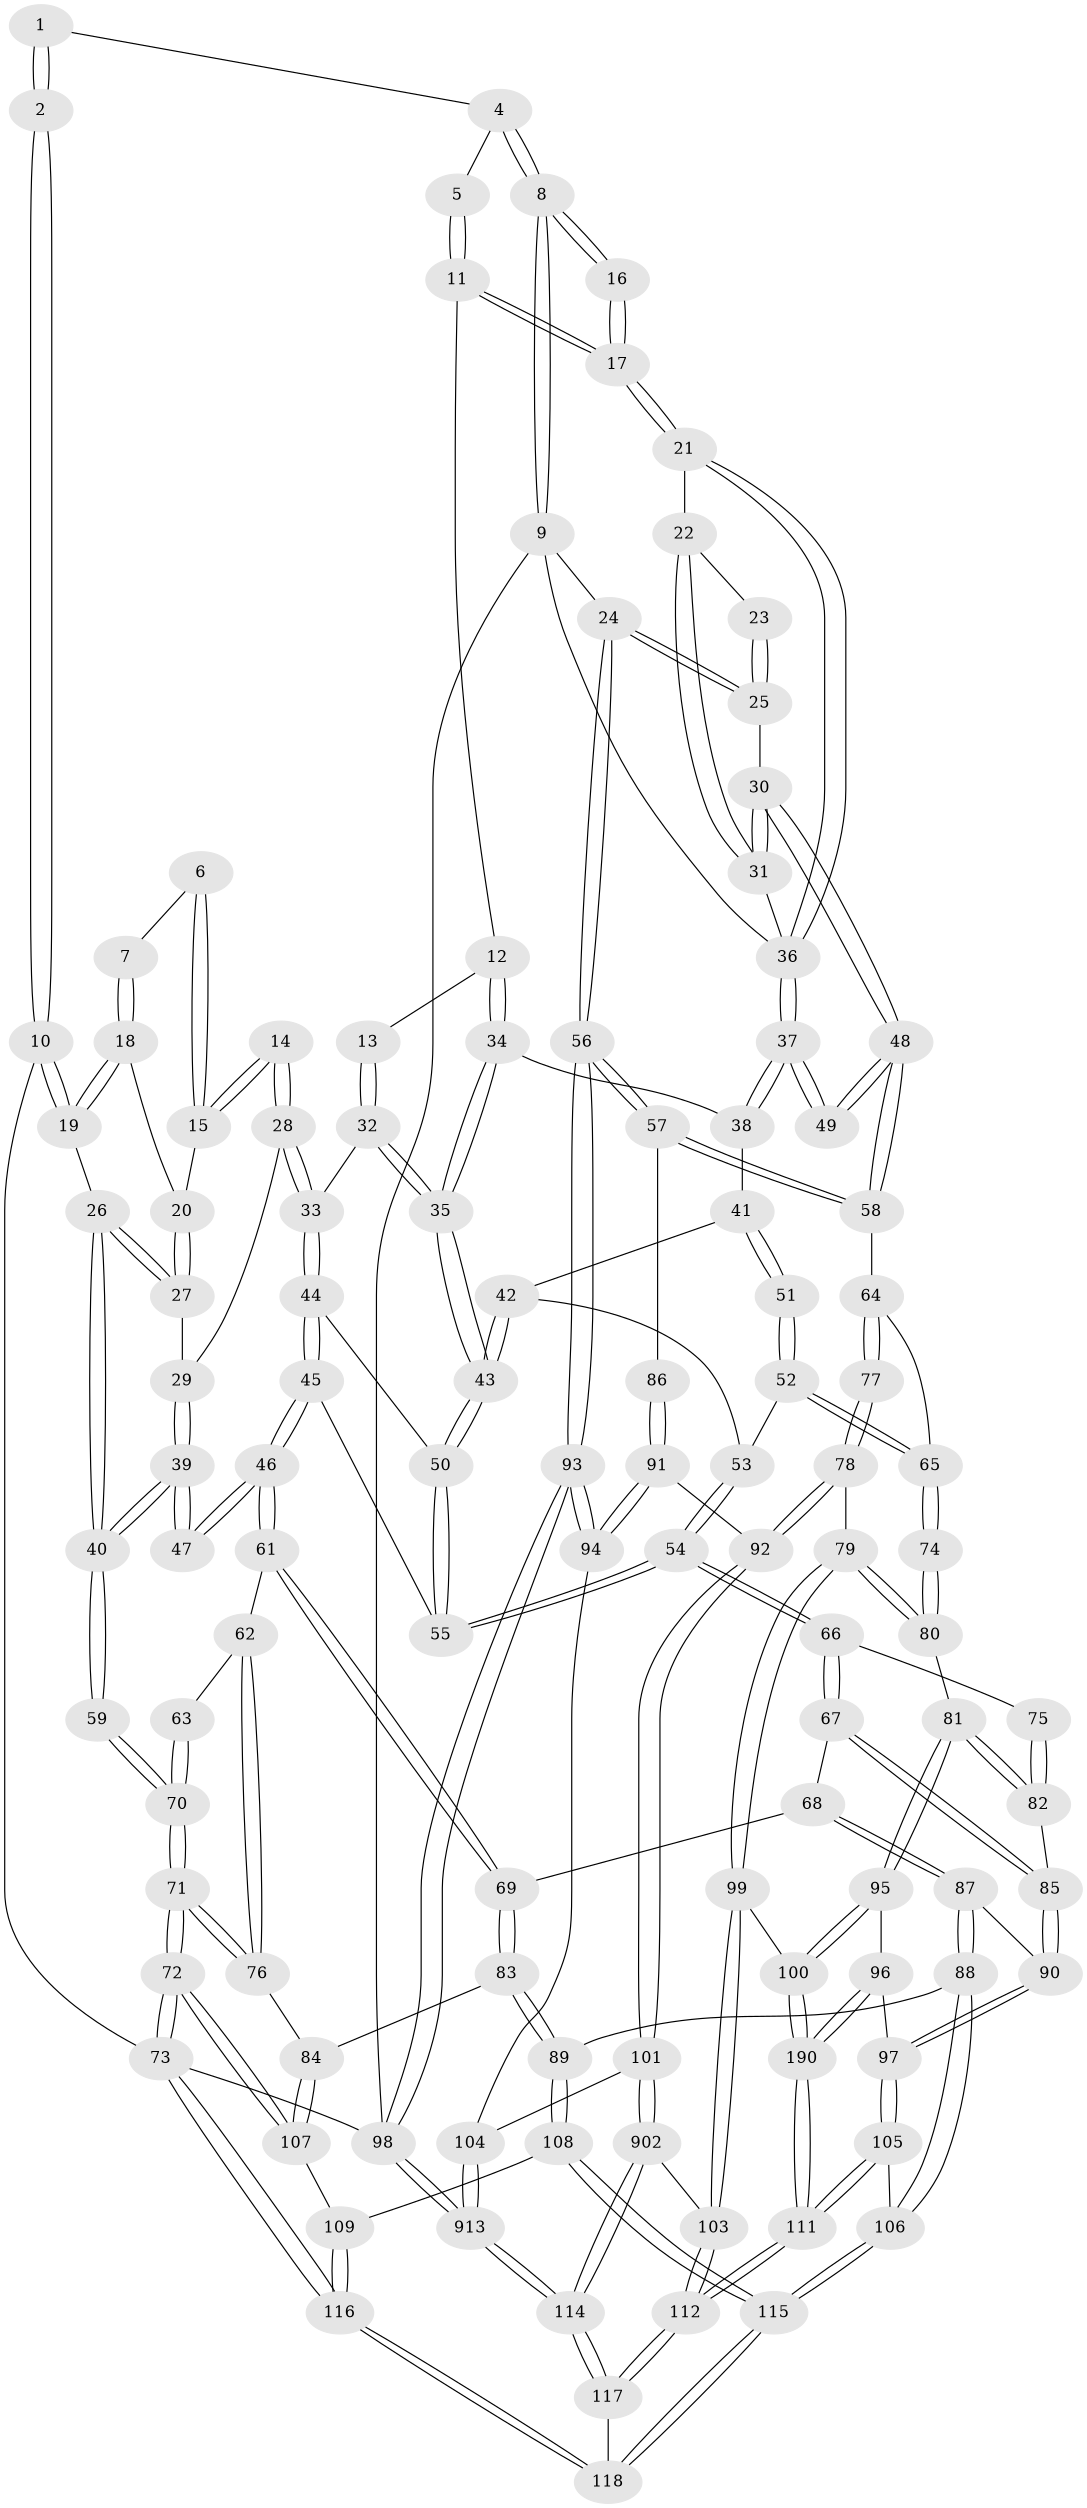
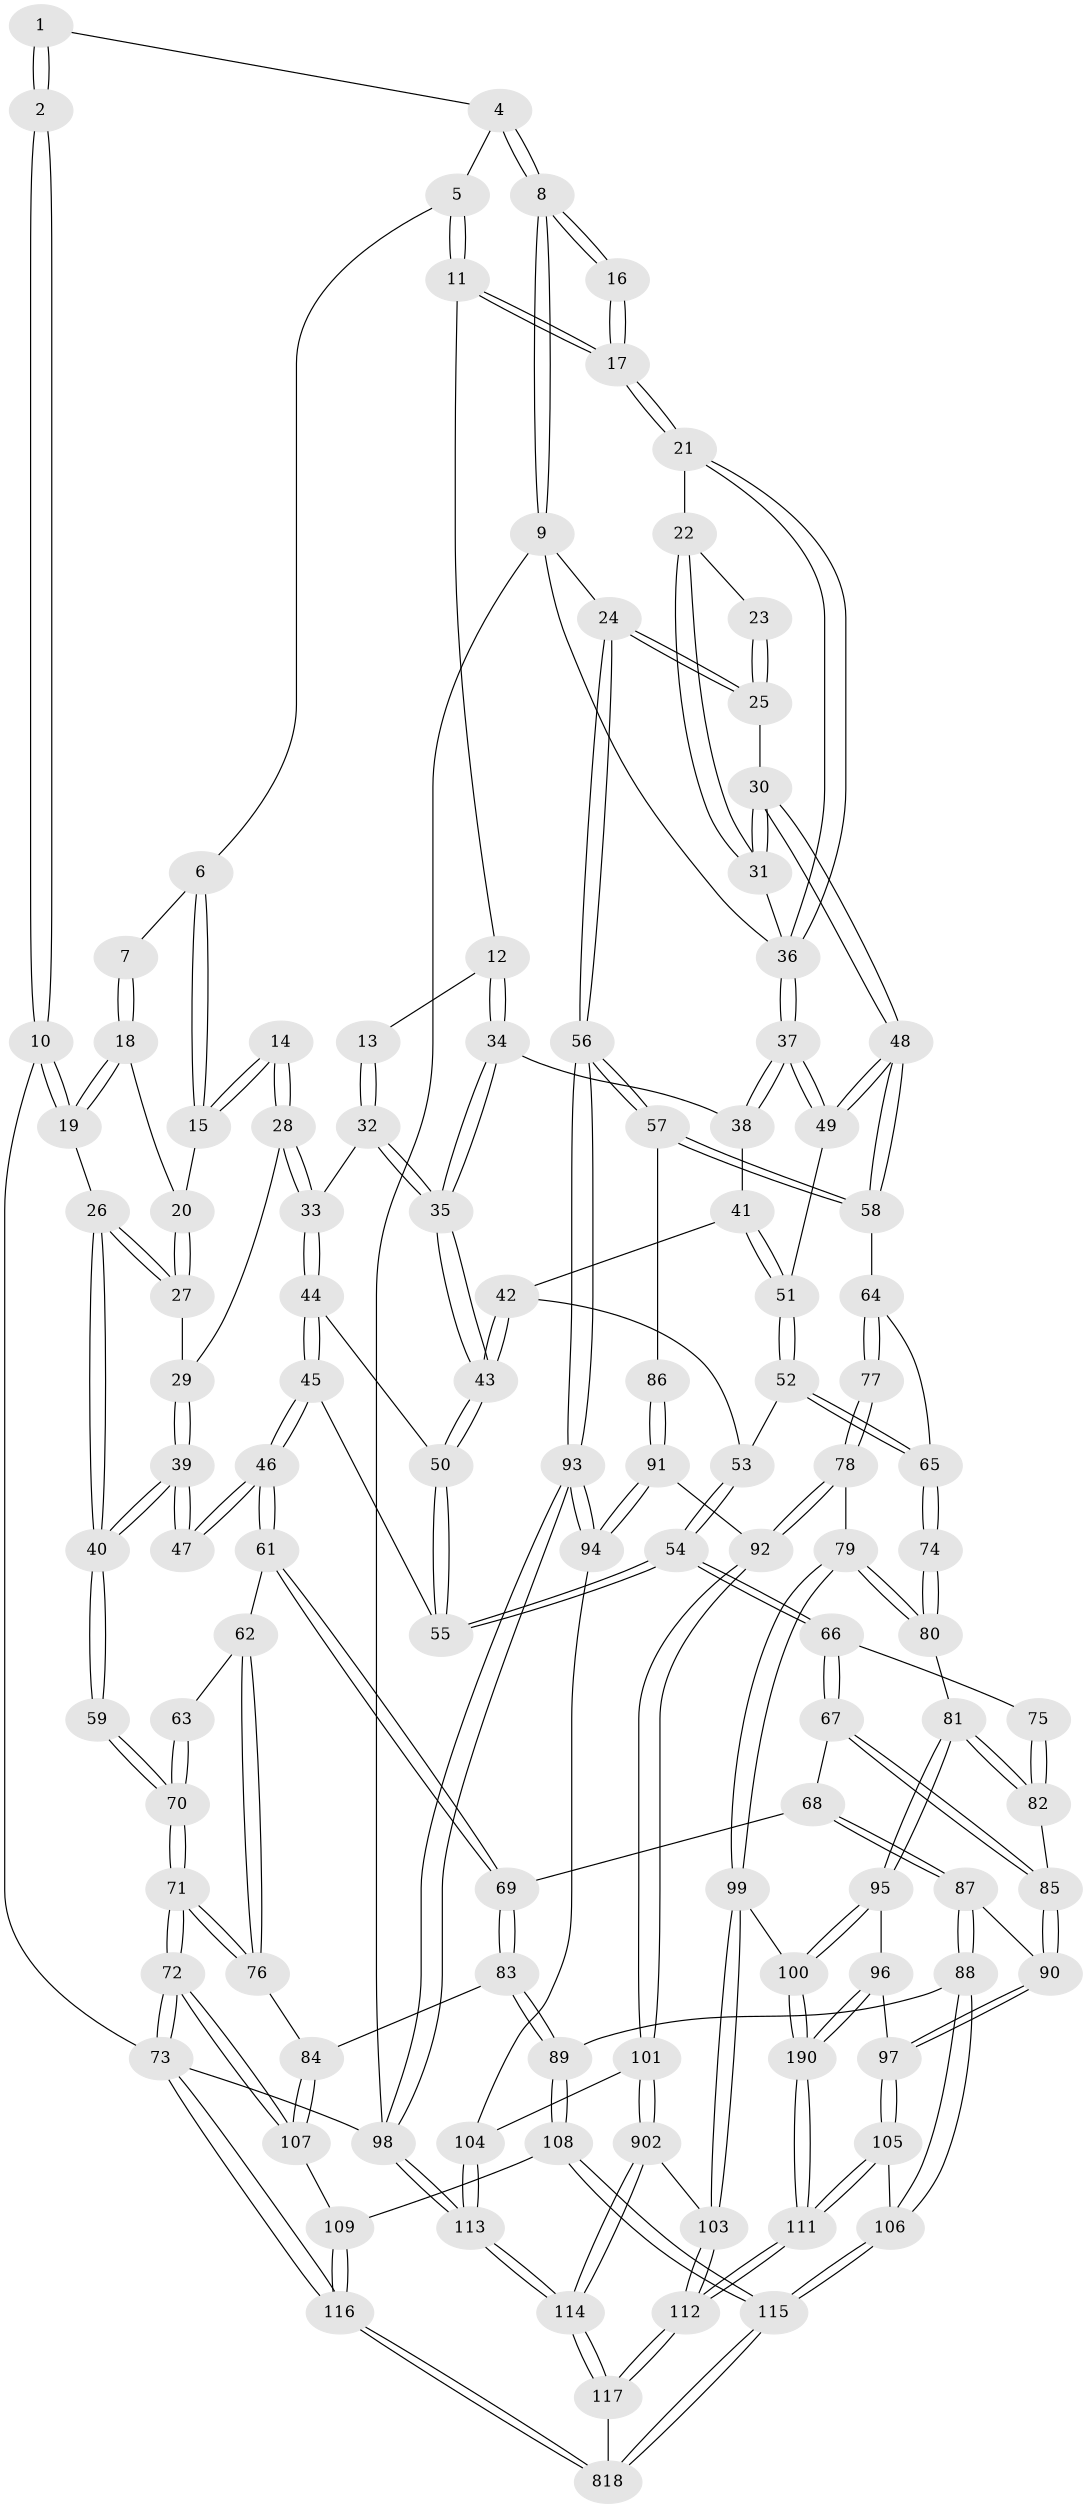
  graph {
    node [color=gray90 style=filled]
    1
    2
    4
    10
    5
    8
    19
    73
    7
    18
    6
    11
    9
    16
    15
    12
    17
    20
    24
    98
    36
    25
    56
-   113 [label=913]
+   113
    26
    116
    13
    34
    21
    32
    35
    38
    14
    28
    33
    29
    27
    22
    40
    23
    31
    37
    30
    57
    93
    48
    59
    39
    44
    47
    49
    58
    43
    50
    45
    41
    51
    42
    70
    53
    52
    54
    55
    46
    61
    62
    69
    64
    65
    74
    66
    67
    75
    86
    94
    91
    77
    71
    63
    76
    83
    84
    78
    80
    68
    85
    82
    87
    90
    88
    89
    72
    107
    109
-   118
+   118 [label=818]
    81
    79
    92
    99
    101
    100
    103
    95
    96
    108
    97
    106
    115
    105
    104
    n111 [label=902]
    n112 [label=190]
    111
    114
    112
    117
    1 -- 2
    1 -- 2
    1 -- 4
    2 -- 10
    2 -- 10
    4 -- 5
    4 -- 8
    4 -- 8
    10 -- 19
    10 -- 19
    10 -- 73
+   5 -- 6
    5 -- 11
    5 -- 11
    8 -- 9
    8 -- 9
    8 -- 16
    8 -- 16
    19 -- 26
    73 -- 98
    73 -- 116
    73 -- 116
    7 -- 18
    7 -- 18
    18 -- 19
    18 -- 19
    18 -- 20
    6 -- 7
    6 -- 15
    6 -- 15
    11 -- 12
    11 -- 17
    11 -- 17
    9 -- 24
    9 -- 98
    9 -- 36
    16 -- 17
    16 -- 17
    15 -- 20
    12 -- 13
    12 -- 34
    12 -- 34
    17 -- 21
    17 -- 21
    20 -- 27
    20 -- 27
    24 -- 25
    24 -- 25
    24 -- 56
    24 -- 56
    98 -- 113
    98 -- 113
    36 -- 37
    36 -- 37
    25 -- 30
    56 -- 57
    56 -- 57
    56 -- 93
    56 -- 93
    113 -- 114
    113 -- 114
    26 -- 27
    26 -- 27
    26 -- 40
    26 -- 40
    116 -- 118
    116 -- 118
    13 -- 32
    13 -- 32
    34 -- 35
    34 -- 35
    34 -- 38
    21 -- 36
    21 -- 36
    21 -- 22
    32 -- 35
    32 -- 35
    32 -- 33
    35 -- 43
    35 -- 43
    38 -- 41
    14 -- 15
    14 -- 15
    14 -- 28
    14 -- 28
    28 -- 33
    28 -- 33
    28 -- 29
    33 -- 44
    33 -- 44
    29 -- 39
    29 -- 39
    27 -- 29
    22 -- 23
    22 -- 31
    22 -- 31
    40 -- 59
    40 -- 59
    23 -- 25
    23 -- 25
    31 -- 36
    37 -- 38
    37 -- 38
    37 -- 49
    37 -- 49
    30 -- 31
    30 -- 31
    30 -- 48
    30 -- 48
    57 -- 58
    57 -- 58
    57 -- 86
    93 -- 98
    93 -- 98
    93 -- 94
    93 -- 94
    48 -- 49
    48 -- 49
    48 -- 58
    48 -- 58
    59 -- 70
    59 -- 70
    39 -- 40
    39 -- 40
    39 -- 47
    39 -- 47
    44 -- 50
    44 -- 45
    44 -- 45
+   49 -- 51
    58 -- 64
    43 -- 50
    43 -- 50
    50 -- 55
    50 -- 55
    45 -- 55
    45 -- 46
    45 -- 46
    41 -- 51
    41 -- 51
    41 -- 42
    51 -- 52
    51 -- 52
    42 -- 43
    42 -- 43
    42 -- 53
    70 -- 71
    70 -- 71
    53 -- 54
    53 -- 54
    52 -- 53
    52 -- 65
    52 -- 65
    54 -- 55
    54 -- 55
    54 -- 66
    54 -- 66
    46 -- 47
    46 -- 47
    46 -- 61
    46 -- 61
    61 -- 62
    61 -- 69
    61 -- 69
    62 -- 63
    62 -- 76
    62 -- 76
    69 -- 83
    69 -- 83
    64 -- 65
    64 -- 77
    64 -- 77
    65 -- 74
    65 -- 74
    74 -- 80
    74 -- 80
    66 -- 67
    66 -- 67
    66 -- 75
    67 -- 68
    67 -- 85
    67 -- 85
    75 -- 82
    75 -- 82
    86 -- 91
    86 -- 91
    94 -- 104
    91 -- 94
    91 -- 94
    91 -- 92
    77 -- 78
    77 -- 78
    71 -- 76
    71 -- 76
    71 -- 72
    71 -- 72
    63 -- 70
    63 -- 70
    76 -- 84
    83 -- 84
    83 -- 89
    83 -- 89
    84 -- 107
    84 -- 107
    78 -- 79
    78 -- 92
    78 -- 92
    80 -- 81
    68 -- 69
    68 -- 87
    68 -- 87
    85 -- 90
    85 -- 90
    82 -- 85
    87 -- 90
    87 -- 88
    87 -- 88
    90 -- 97
    90 -- 97
    88 -- 89
    88 -- 106
    88 -- 106
    89 -- 108
    89 -- 108
    72 -- 73
    72 -- 73
    72 -- 107
    72 -- 107
    107 -- 109
    109 -- 116
    109 -- 116
    81 -- 82
    81 -- 82
    81 -- 95
    81 -- 95
    79 -- 80
    79 -- 80
    79 -- 99
    79 -- 99
    92 -- 101
    92 -- 101
    99 -- 100
    99 -- 103
    99 -- 103
    101 -- 104
    101 -- n111
    101 -- n111
    100 -- n112
    100 -- n112
    103 -- 112
    103 -- 112
    95 -- 100
    95 -- 100
    95 -- 96
    96 -- 97
    96 -- n112
    96 -- n112
    108 -- 109
    108 -- 115
    108 -- 115
    97 -- 105
    97 -- 105
    106 -- 115
    106 -- 115
    115 -- 118
    115 -- 118
    105 -- 106
    105 -- 111
    105 -- 111
    104 -- 113
    104 -- 113
    n111 -- 103
    n111 -- 114
    n111 -- 114
    n112 -- 111
    n112 -- 111
    111 -- 112
    111 -- 112
    114 -- 117
    114 -- 117
    112 -- 117
    112 -- 117
    117 -- 118
  }
